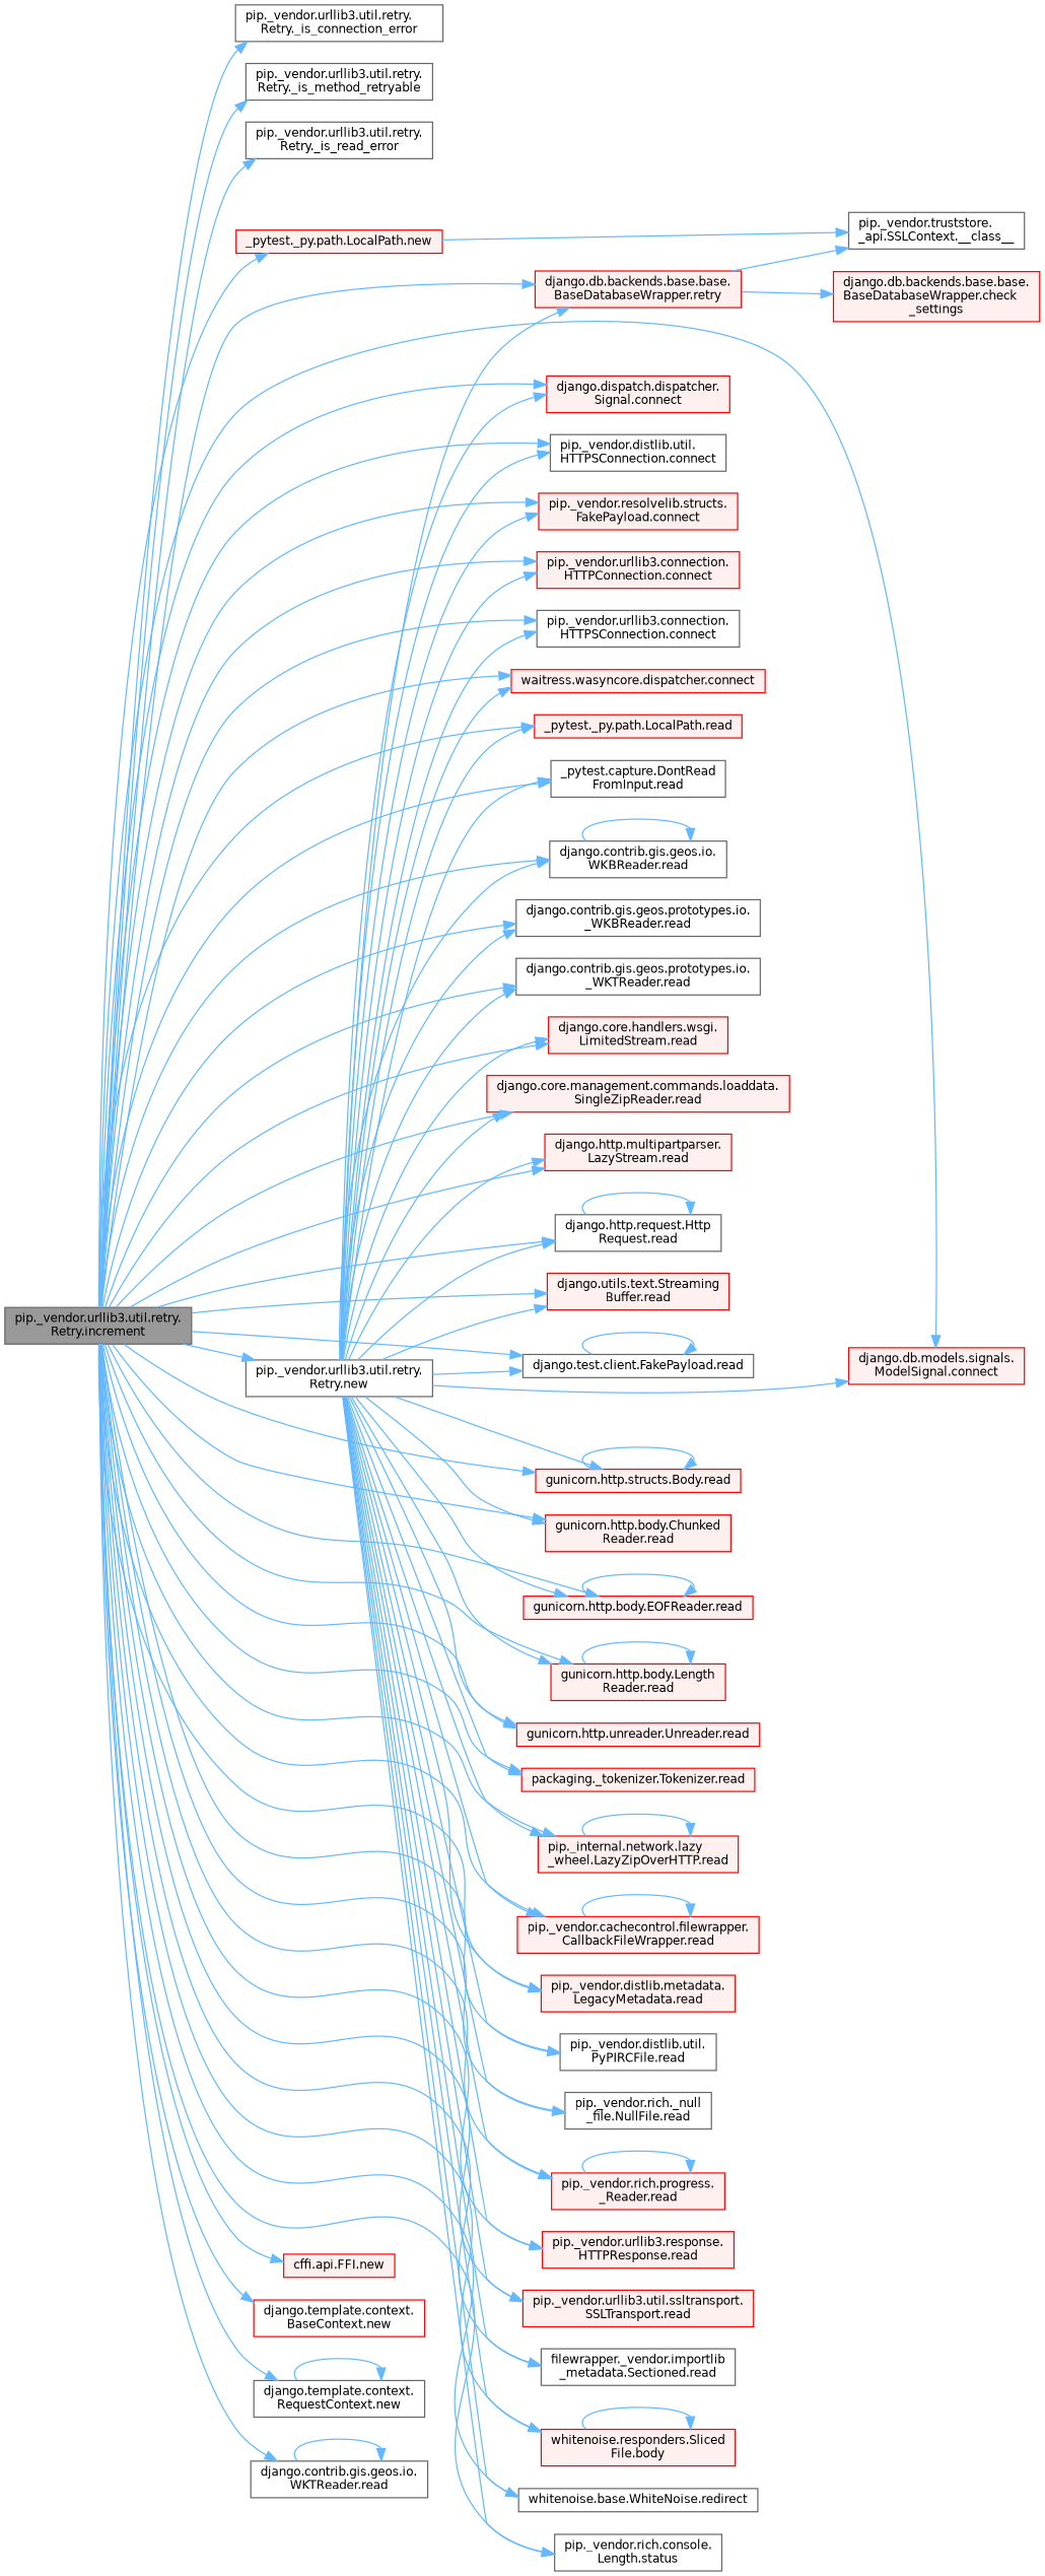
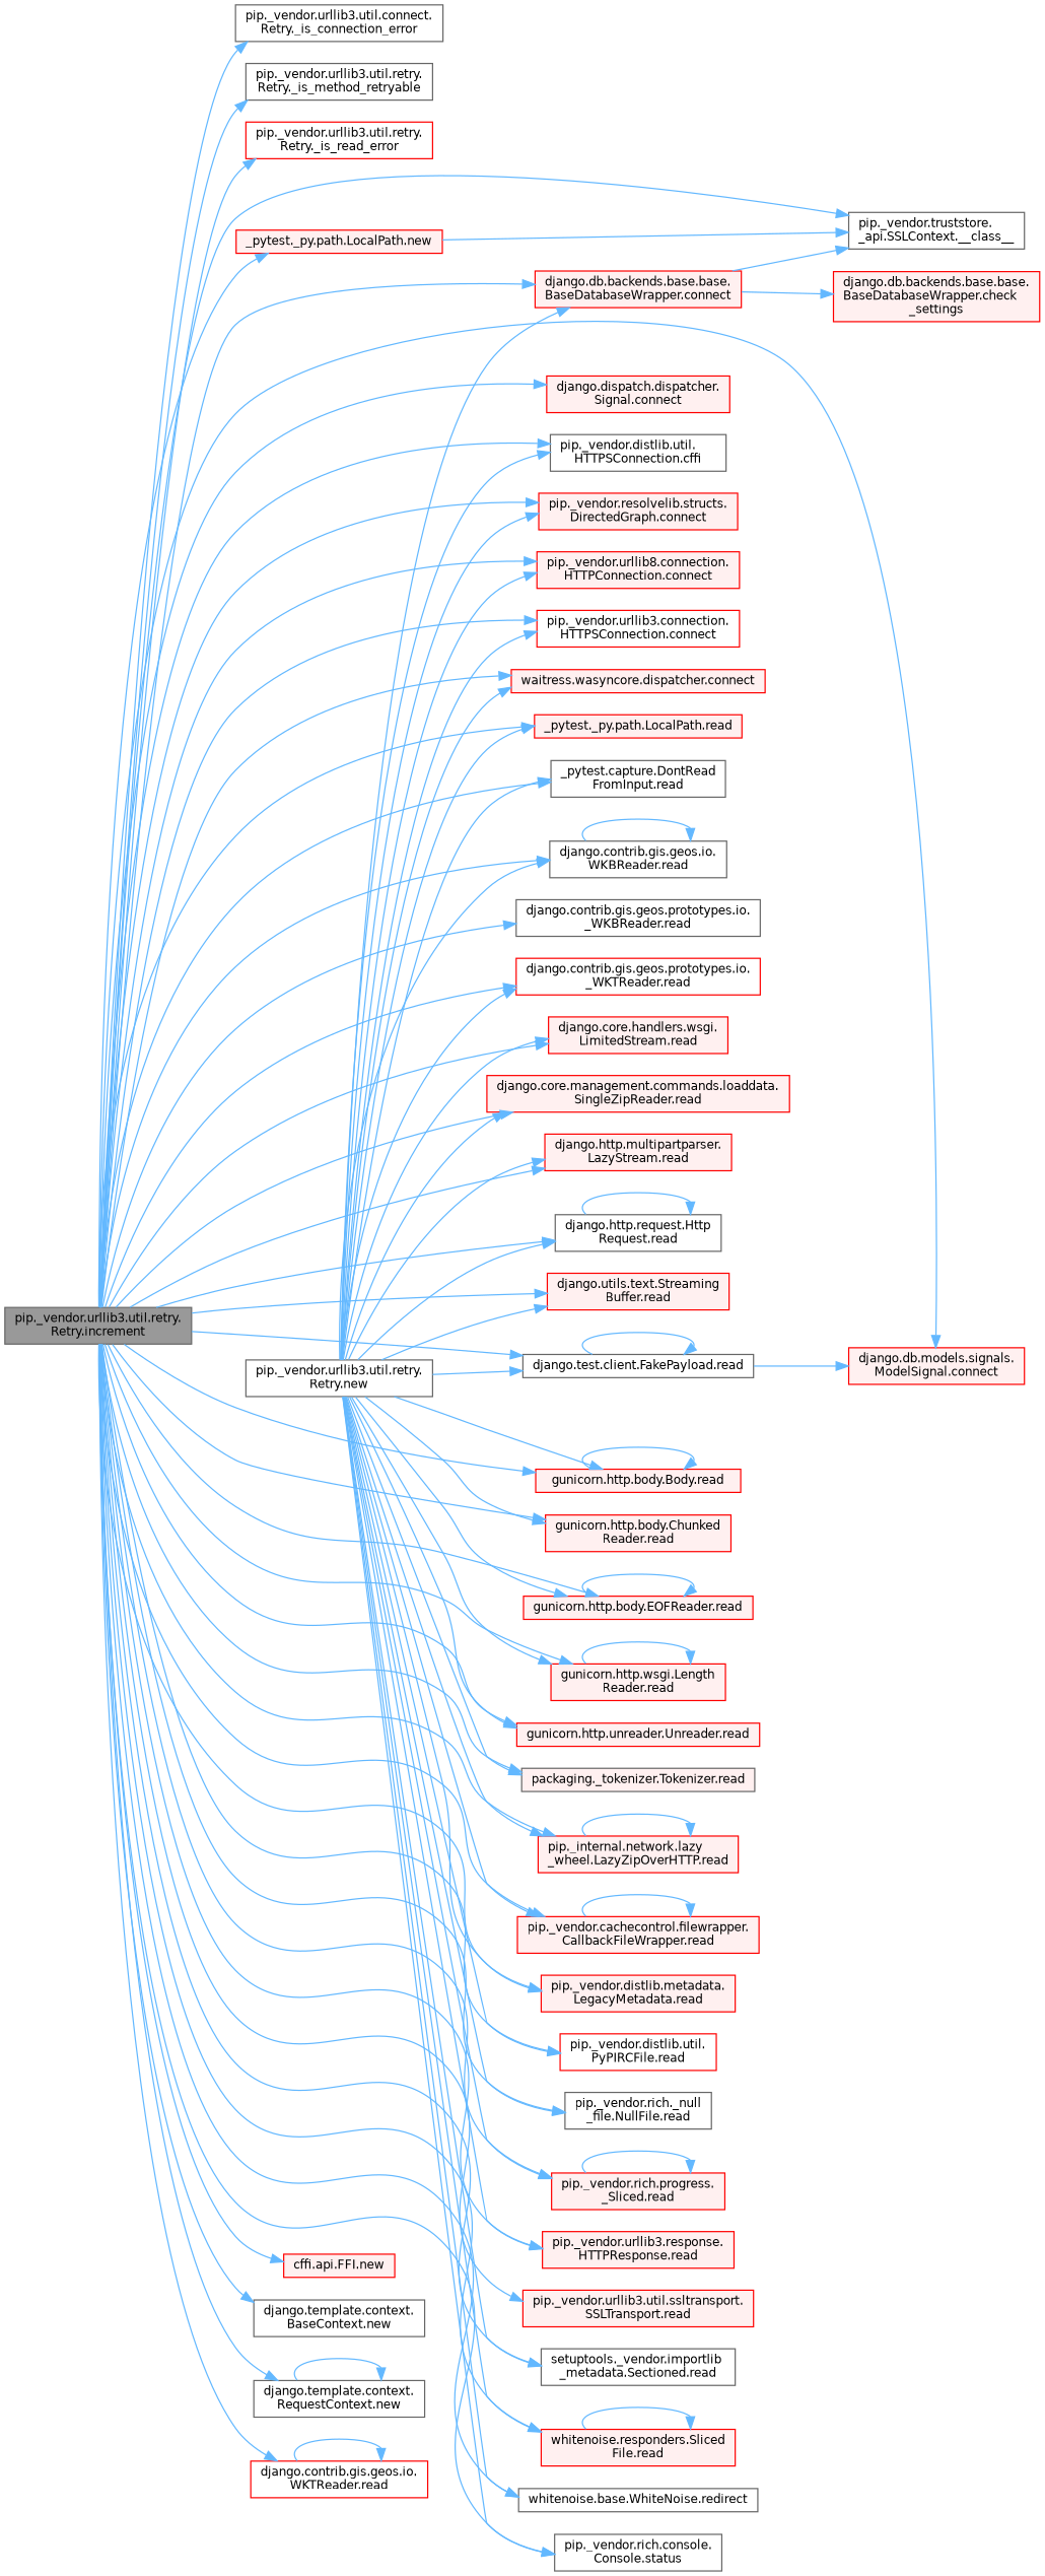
  digraph {
    rankdir=LR
    node [color=red fillcolor="#FFF0F0" fontname=Helvetica fontsize=10 shape=box style=filled]
    edge [color=steelblue1 fontname=Helvetica fontsize=10 labelfontname=Helvetica labelfontsize=10 style=solid]
    n1 [color=gray40 fillcolor=grey60 fontcolor=black height=0.2 label="pip._vendor.urllib3.util.retry.\lRetry.increment" width=0.4]
-   n2 [color=grey40 fillcolor=white height=0.2 label="pip._vendor.urllib3.util.retry.\lRetry._is_connection_error" width=0.4]
+   n2 [color=grey40 fillcolor=white height=0.2 label="pip._vendor.urllib3.util.connect.\lRetry._is_connection_error" width=0.4]
    n3 [color=grey40 fillcolor=white height=0.2 label="pip._vendor.urllib3.util.retry.\lRetry._is_method_retryable" width=0.4]
-   n4 [color=grey40 fillcolor=white height=0.2 label="pip._vendor.urllib3.util.retry.\lRetry._is_read_error" width=0.4]
-   n5 [height=0.2 label="django.db.backends.base.base.\lBaseDatabaseWrapper.retry" width=0.4]
+   n4 [fillcolor=white height=0.2 label="pip._vendor.urllib3.util.retry.\lRetry._is_read_error" width=0.4]
+   n5 [height=0.2 label="django.db.backends.base.base.\lBaseDatabaseWrapper.connect" width=0.4]
    n6 [height=0.2 label="django.db.models.signals.\lModelSignal.connect" width=0.4]
    n7 [height=0.2 label="django.dispatch.dispatcher.\lSignal.connect" width=0.4]
-   n8 [color=grey40 fillcolor=white height=0.2 label="pip._vendor.distlib.util.\lHTTPSConnection.connect" width=0.4]
-   n9 [height=0.2 label="pip._vendor.resolvelib.structs.\lFakePayload.connect" width=0.4]
-   n10 [height=0.2 label="pip._vendor.urllib3.connection.\lHTTPConnection.connect" width=0.4]
-   n11 [color=grey40 fillcolor=white height=0.2 label="pip._vendor.urllib3.connection.\lHTTPSConnection.connect" width=0.4]
+   n8 [color=grey40 fillcolor=white height=0.2 label="pip._vendor.distlib.util.\lHTTPSConnection.cffi" width=0.4]
+   n9 [height=0.2 label="pip._vendor.resolvelib.structs.\lDirectedGraph.connect" width=0.4]
+   n10 [height=0.2 label="pip._vendor.urllib8.connection.\lHTTPConnection.connect" width=0.4]
+   n11 [fillcolor=white height=0.2 label="pip._vendor.urllib3.connection.\lHTTPSConnection.connect" width=0.4]
    n12 [height=0.2 label="waitress.wasyncore.dispatcher.connect" width=0.4]
    n13 [height=0.2 label="_pytest._py.path.LocalPath.new" width=0.4]
    n14 [height=0.2 label="cffi.api.FFI.new" width=0.4]
-   n15 [fillcolor=white height=0.2 label="django.template.context.\lBaseContext.new" width=0.4]
+   n15 [color=grey40 fillcolor=white height=0.2 label="django.template.context.\lBaseContext.new" width=0.4]
    n16 [color=grey40 fillcolor=white height=0.2 label="django.template.context.\lRequestContext.new" width=0.4]
    n17 [color=grey40 fillcolor=white height=0.2 label="pip._vendor.urllib3.util.retry.\lRetry.new" width=0.4]
    n18 [height=0.2 label="_pytest._py.path.LocalPath.read" width=0.4]
    n19 [color=grey40 fillcolor=white height=0.2 label="_pytest.capture.DontRead\lFromInput.read" width=0.4]
    n20 [color=grey40 fillcolor=white height=0.2 label="django.contrib.gis.geos.io.\lWKBReader.read" width=0.4]
-   n21 [color=grey40 fillcolor=white height=0.2 label="django.contrib.gis.geos.io.\lWKTReader.read" width=0.4]
+   n21 [fillcolor=white height=0.2 label="django.contrib.gis.geos.io.\lWKTReader.read" width=0.4]
    n22 [color=grey40 fillcolor=white height=0.2 label="django.contrib.gis.geos.prototypes.io.\l_WKBReader.read" width=0.4]
-   n23 [color=grey40 fillcolor=white height=0.2 label="django.contrib.gis.geos.prototypes.io.\l_WKTReader.read" width=0.4]
+   n23 [fillcolor=white height=0.2 label="django.contrib.gis.geos.prototypes.io.\l_WKTReader.read" width=0.4]
    n24 [height=0.2 label="django.core.handlers.wsgi.\lLimitedStream.read" width=0.4]
    n25 [height=0.2 label="django.core.management.commands.loaddata.\lSingleZipReader.read" width=0.4]
    n26 [height=0.2 label="django.http.multipartparser.\lLazyStream.read" width=0.4]
    n27 [color=grey40 fillcolor=white height=0.2 label="django.http.request.Http\lRequest.read" width=0.4]
    n28 [color=grey40 fillcolor=white height=0.2 label="django.test.client.FakePayload.read" width=0.4]
    n29 [height=0.2 label="django.utils.text.Streaming\lBuffer.read" width=0.4]
-   n30 [height=0.2 label="gunicorn.http.structs.Body.read" width=0.4]
+   n30 [height=0.2 label="gunicorn.http.body.Body.read" width=0.4]
    n31 [height=0.2 label="gunicorn.http.body.Chunked\lReader.read" width=0.4]
    n32 [height=0.2 label="gunicorn.http.body.EOFReader.read" width=0.4]
-   n33 [height=0.2 label="gunicorn.http.body.Length\lReader.read" width=0.4]
+   n33 [height=0.2 label="gunicorn.http.wsgi.Length\lReader.read" width=0.4]
    n34 [height=0.2 label="gunicorn.http.unreader.Unreader.read" width=0.4]
-   n35 [height=0.2 label="packaging._tokenizer.Tokenizer.read" width=0.4]
+   n35 [color=grey40 height=0.2 label="packaging._tokenizer.Tokenizer.read" width=0.4]
    n36 [height=0.2 label="pip._internal.network.lazy\l_wheel.LazyZipOverHTTP.read" width=0.4]
    n37 [height=0.2 label="pip._vendor.cachecontrol.filewrapper.\lCallbackFileWrapper.read" width=0.4]
    n38 [height=0.2 label="pip._vendor.distlib.metadata.\lLegacyMetadata.read" width=0.4]
-   n39 [color=grey40 fillcolor=white height=0.2 label="pip._vendor.distlib.util.\lPyPIRCFile.read" width=0.4]
+   n39 [fillcolor=white height=0.2 label="pip._vendor.distlib.util.\lPyPIRCFile.read" width=0.4]
    n40 [color=grey40 fillcolor=white height=0.2 label="pip._vendor.rich._null\l_file.NullFile.read" width=0.4]
-   n41 [height=0.2 label="pip._vendor.rich.progress.\l_Reader.read" width=0.4]
+   n41 [height=0.2 label="pip._vendor.rich.progress.\l_Sliced.read" width=0.4]
    n42 [height=0.2 label="pip._vendor.urllib3.response.\lHTTPResponse.read" width=0.4]
    n43 [height=0.2 label="pip._vendor.urllib3.util.ssltransport.\lSSLTransport.read" width=0.4]
-   n44 [color=grey40 fillcolor=white height=0.2 label="filewrapper._vendor.importlib\l_metadata.Sectioned.read" width=0.4]
-   n45 [height=0.2 label="whitenoise.responders.Sliced\lFile.body" width=0.4]
+   n44 [color=grey40 fillcolor=white height=0.2 label="setuptools._vendor.importlib\l_metadata.Sectioned.read" width=0.4]
+   n45 [height=0.2 label="whitenoise.responders.Sliced\lFile.read" width=0.4]
    n46 [color=grey40 fillcolor=white height=0.2 label="whitenoise.base.WhiteNoise.redirect" width=0.4]
-   n47 [color=grey40 fillcolor=white height=0.2 label="pip._vendor.rich.console.\lLength.status" width=0.4]
+   n47 [color=grey40 fillcolor=white height=0.2 label="pip._vendor.rich.console.\lConsole.status" width=0.4]
    n48 [color=grey40 fillcolor=white height=0.2 label="pip._vendor.truststore.\l_api.SSLContext.__class__" width=0.4]
    n49 [height=0.2 label="django.db.backends.base.base.\lBaseDatabaseWrapper.check\l_settings" width=0.4]
    n1 -> n2
    n1 -> n3
    n1 -> n4
    n1 -> n5
    n1 -> n6
    n1 -> n7
    n1 -> n8
    n1 -> n9
    n1 -> n10
    n1 -> n11
    n1 -> n12
    n1 -> n13
    n1 -> n14
    n1 -> n15
    n1 -> n16
-   n1 -> n17
+   n1 -> n48
    n1 -> n18
    n1 -> n19
    n1 -> n20
    n1 -> n21
    n1 -> n22
    n1 -> n23
    n1 -> n24
    n1 -> n25
    n1 -> n26
    n1 -> n27
    n1 -> n28
    n1 -> n29
    n1 -> n30
    n1 -> n31
    n1 -> n32
    n1 -> n33
    n1 -> n34
    n1 -> n35
    n1 -> n36
    n1 -> n37
    n1 -> n38
    n1 -> n39
    n1 -> n40
    n1 -> n41
    n1 -> n42
    n1 -> n43
    n1 -> n44
    n1 -> n45
    n1 -> n46
    n1 -> n47
    n5 -> n48
    n5 -> n49
    n13 -> n48
    n16 -> n16
    n17 -> n5
-   n17 -> n6
-   n17 -> n7
+   n28 -> n6
    n17 -> n8
    n17 -> n9
    n17 -> n10
    n17 -> n11
    n17 -> n12
    n17 -> n18
    n17 -> n19
    n17 -> n20
-   n17 -> n22
    n17 -> n23
    n17 -> n24
    n17 -> n25
    n17 -> n26
    n17 -> n27
    n17 -> n28
    n17 -> n29
    n17 -> n30
    n17 -> n31
    n17 -> n32
    n17 -> n33
    n17 -> n34
    n17 -> n35
    n17 -> n36
    n17 -> n37
    n17 -> n38
    n17 -> n39
    n17 -> n40
    n17 -> n41
    n17 -> n42
-   n17 -> n43
    n17 -> n44
    n17 -> n45
    n17 -> n46
    n17 -> n47
    n20 -> n20
    n21 -> n21
    n27 -> n27
    n28 -> n28
    n30 -> n30
    n32 -> n32
    n33 -> n33
    n36 -> n36
    n37 -> n37
    n41 -> n41
    n45 -> n45
  }
